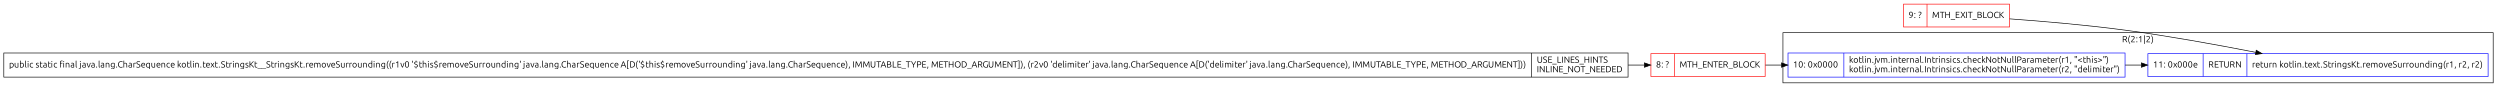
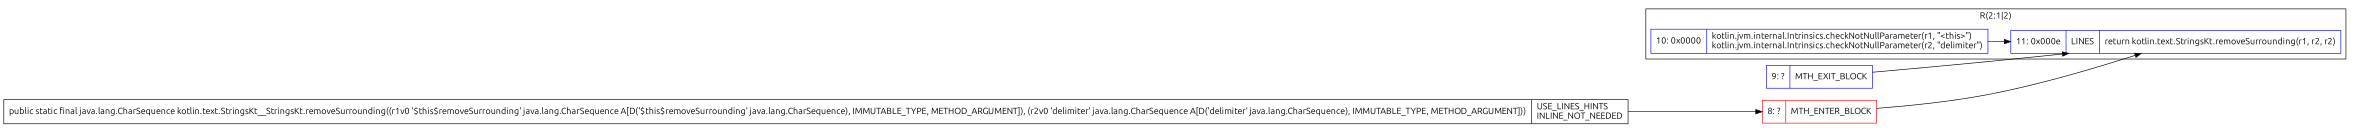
  digraph {
    fontname=Ubuntu
    rankdir=LR
    node [color=blue fontname=Ubuntu shape=record]
    edge [fontname=Ubuntu]
    n1 [label="{10\:\ 0x0000|kotlin.jvm.internal.Intrinsics.checkNotNullParameter(r1, \"\<this\>\")\lkotlin.jvm.internal.Intrinsics.checkNotNullParameter(r2, \"delimiter\")\l}"]
-   n2 [label="{11\:\ 0x000e|RETURN\l|return kotlin.text.StringsKt.removeSurrounding(r1, r2, r2)\l}"]
-   n3 [color=red label="{9\:\ ?|MTH_EXIT_BLOCK\l}"]
+   n2 [label="{11\:\ 0x000e|LINES\l|return kotlin.text.StringsKt.removeSurrounding(r1, r2, r2)\l}"]
+   n3 [label="{9\:\ ?|MTH_EXIT_BLOCK\l}"]
    n4 [color=red label="{8\:\ ?|MTH_ENTER_BLOCK\l}"]
    n5 [label="{public static final java.lang.CharSequence kotlin.text.StringsKt__StringsKt.removeSurrounding((r1v0 '$this$removeSurrounding' java.lang.CharSequence A[D('$this$removeSurrounding' java.lang.CharSequence), IMMUTABLE_TYPE, METHOD_ARGUMENT]), (r2v0 'delimiter' java.lang.CharSequence A[D('delimiter' java.lang.CharSequence), IMMUTABLE_TYPE, METHOD_ARGUMENT]))  | USE_LINES_HINTS\lINLINE_NOT_NEEDED\l}" color=""]
    subgraph cluster_1 {
      label="R(2:1|2)"
      n1
      n2
    }
    n1 -> n2
    n3 -> n2
-   n4 -> n1
+   n4 -> n2
    n5 -> n4
  }
